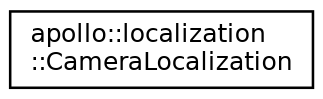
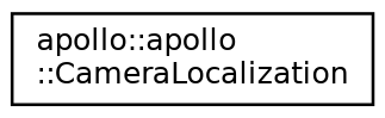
  digraph {
    rankdir=LR
-   n1 [color=black fillcolor=white fontname=Helvetica fontsize=10 height=0.2 label="apollo::localization\l::CameraLocalization" shape=record style=filled width=0.4]
+   n1 [color=black fillcolor=white fontname=Helvetica fontsize=10 height=0.2 label="apollo::apollo\l::CameraLocalization" shape=record style=filled width=0.4]
  }
